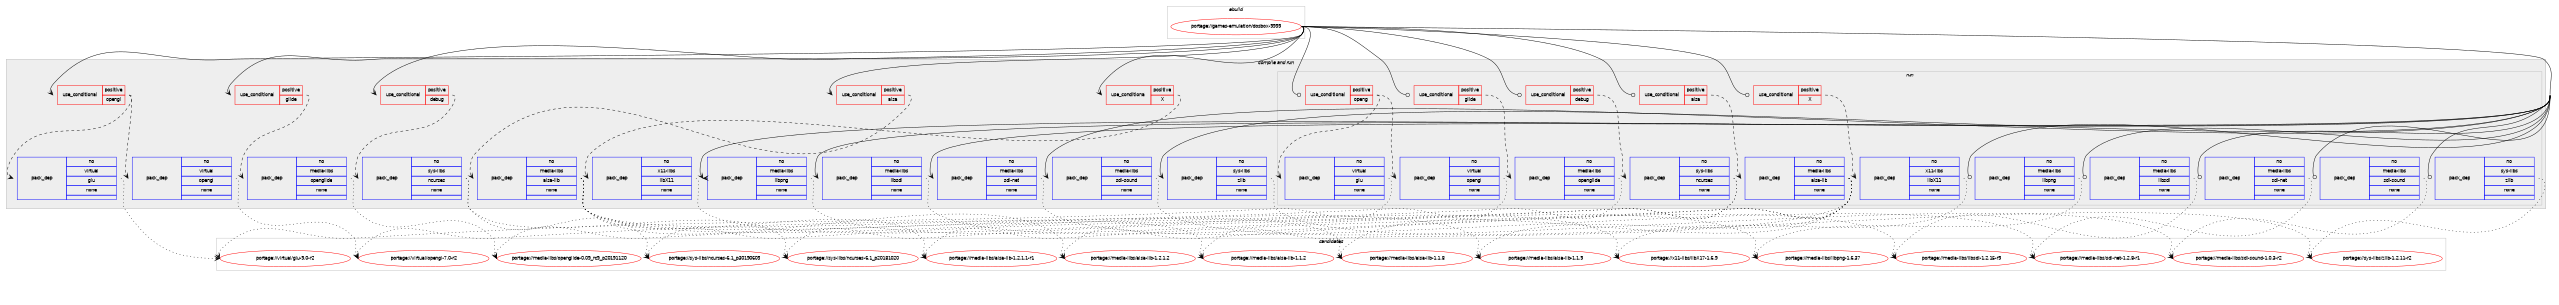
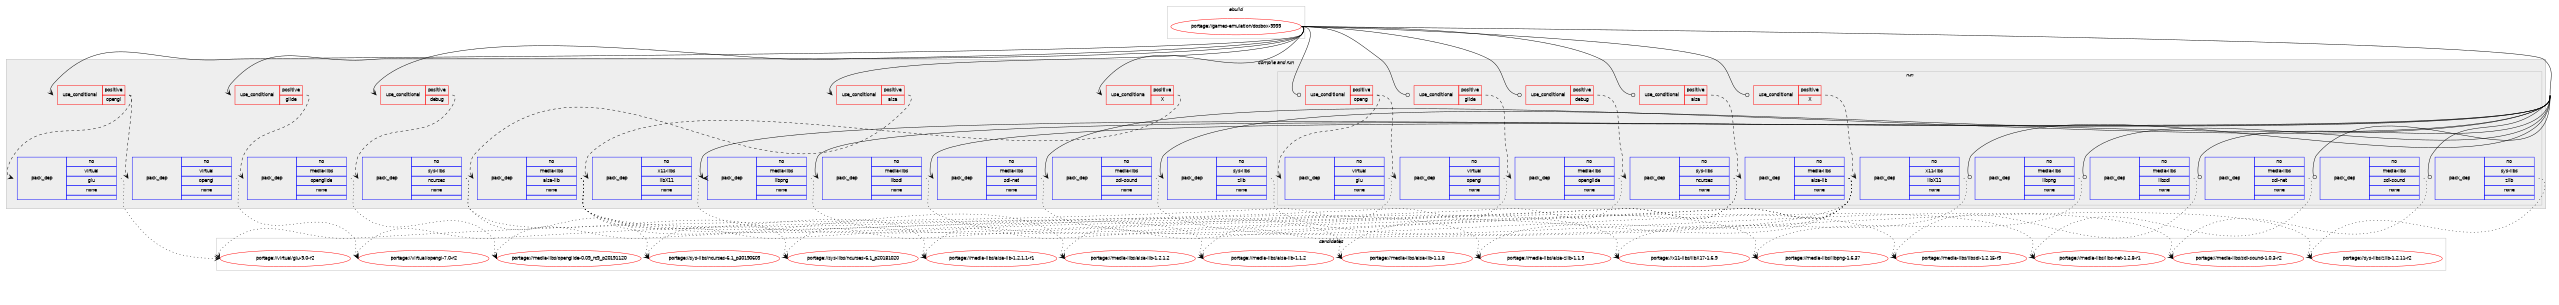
  digraph {
    compound=true
    concentrate=true
    fontname=Helvetica
    fontsize=10
    newrank=true
    rankdir=TB
    ranksep=1.5
    node [color=red fontname=Helvetica fontsize=10 shape=none]
    edge [arrowhead=vee headport=w style=dotted tailport=e weight=20]
    n1 [label="portage://games-emulation/dosbox-9999" width=4 shape=""]
    n2 [color=blue label=<<TABLE BORDER="0" CELLBORDER="1" CELLSPACING="0" CELLPADDING="4" WIDTH="220"><TR><TD ROWSPAN="6" CELLPADDING="30">pack_dep</TD></TR><TR><TD WIDTH="110">no</TD></TR><TR><TD>x11-libs</TD></TR><TR><TD>libX11</TD></TR><TR><TD>none</TD></TR><TR><TD></TD></TR></TABLE>>]
    n3 [label=<<TABLE BORDER="0" CELLBORDER="1" CELLSPACING="0" CELLPADDING="4"><TR><TD ROWSPAN="3" CELLPADDING="10">use_conditional</TD></TR><TR><TD>positive</TD></TR><TR><TD>X</TD></TR></TABLE>>]
    n4 [color=blue label=<<TABLE BORDER="0" CELLBORDER="1" CELLSPACING="0" CELLPADDING="4" WIDTH="220"><TR><TD ROWSPAN="6" CELLPADDING="30">pack_dep</TD></TR><TR><TD WIDTH="110">no</TD></TR><TR><TD>media-libs</TD></TR><TR><TD>alsa-lib</TD></TR><TR><TD>none</TD></TR><TR><TD></TD></TR></TABLE>>]
    n5 [label=<<TABLE BORDER="0" CELLBORDER="1" CELLSPACING="0" CELLPADDING="4"><TR><TD ROWSPAN="3" CELLPADDING="10">use_conditional</TD></TR><TR><TD>positive</TD></TR><TR><TD>alsa</TD></TR></TABLE>>]
    n6 [color=blue label=<<TABLE BORDER="0" CELLBORDER="1" CELLSPACING="0" CELLPADDING="4" WIDTH="220"><TR><TD ROWSPAN="6" CELLPADDING="30">pack_dep</TD></TR><TR><TD WIDTH="110">no</TD></TR><TR><TD>sys-libs</TD></TR><TR><TD>ncurses</TD></TR><TR><TD>none</TD></TR><TR><TD></TD></TR></TABLE>>]
    n7 [label=<<TABLE BORDER="0" CELLBORDER="1" CELLSPACING="0" CELLPADDING="4"><TR><TD ROWSPAN="3" CELLPADDING="10">use_conditional</TD></TR><TR><TD>positive</TD></TR><TR><TD>debug</TD></TR></TABLE>>]
    n8 [color=blue label=<<TABLE BORDER="0" CELLBORDER="1" CELLSPACING="0" CELLPADDING="4" WIDTH="220"><TR><TD ROWSPAN="6" CELLPADDING="30">pack_dep</TD></TR><TR><TD WIDTH="110">no</TD></TR><TR><TD>media-libs</TD></TR><TR><TD>openglide</TD></TR><TR><TD>none</TD></TR><TR><TD></TD></TR></TABLE>>]
    n9 [label=<<TABLE BORDER="0" CELLBORDER="1" CELLSPACING="0" CELLPADDING="4"><TR><TD ROWSPAN="3" CELLPADDING="10">use_conditional</TD></TR><TR><TD>positive</TD></TR><TR><TD>glide</TD></TR></TABLE>>]
    n10 [color=blue label=<<TABLE BORDER="0" CELLBORDER="1" CELLSPACING="0" CELLPADDING="4" WIDTH="220"><TR><TD ROWSPAN="6" CELLPADDING="30">pack_dep</TD></TR><TR><TD WIDTH="110">no</TD></TR><TR><TD>virtual</TD></TR><TR><TD>glu</TD></TR><TR><TD>none</TD></TR><TR><TD></TD></TR></TABLE>>]
    n11 [color=blue label=<<TABLE BORDER="0" CELLBORDER="1" CELLSPACING="0" CELLPADDING="4" WIDTH="220"><TR><TD ROWSPAN="6" CELLPADDING="30">pack_dep</TD></TR><TR><TD WIDTH="110">no</TD></TR><TR><TD>virtual</TD></TR><TR><TD>opengl</TD></TR><TR><TD>none</TD></TR><TR><TD></TD></TR></TABLE>>]
    n12 [label=<<TABLE BORDER="0" CELLBORDER="1" CELLSPACING="0" CELLPADDING="4"><TR><TD ROWSPAN="3" CELLPADDING="10">use_conditional</TD></TR><TR><TD>positive</TD></TR><TR><TD>opengl</TD></TR></TABLE>>]
    n13 [color=blue label=<<TABLE BORDER="0" CELLBORDER="1" CELLSPACING="0" CELLPADDING="4" WIDTH="220"><TR><TD ROWSPAN="6" CELLPADDING="30">pack_dep</TD></TR><TR><TD WIDTH="110">no</TD></TR><TR><TD>media-libs</TD></TR><TR><TD>libpng</TD></TR><TR><TD>none</TD></TR><TR><TD></TD></TR></TABLE>>]
    n14 [color=blue label=<<TABLE BORDER="0" CELLBORDER="1" CELLSPACING="0" CELLPADDING="4" WIDTH="220"><TR><TD ROWSPAN="6" CELLPADDING="30">pack_dep</TD></TR><TR><TD WIDTH="110">no</TD></TR><TR><TD>media-libs</TD></TR><TR><TD>libsdl</TD></TR><TR><TD>none</TD></TR><TR><TD></TD></TR></TABLE>>]
    n15 [color=blue label=<<TABLE BORDER="0" CELLBORDER="1" CELLSPACING="0" CELLPADDING="4" WIDTH="220"><TR><TD ROWSPAN="6" CELLPADDING="30">pack_dep</TD></TR><TR><TD WIDTH="110">no</TD></TR><TR><TD>media-libs</TD></TR><TR><TD>sdl-net</TD></TR><TR><TD>none</TD></TR><TR><TD></TD></TR></TABLE>>]
    n16 [color=blue label=<<TABLE BORDER="0" CELLBORDER="1" CELLSPACING="0" CELLPADDING="4" WIDTH="220"><TR><TD ROWSPAN="6" CELLPADDING="30">pack_dep</TD></TR><TR><TD WIDTH="110">no</TD></TR><TR><TD>media-libs</TD></TR><TR><TD>sdl-sound</TD></TR><TR><TD>none</TD></TR><TR><TD></TD></TR></TABLE>>]
    n17 [color=blue label=<<TABLE BORDER="0" CELLBORDER="1" CELLSPACING="0" CELLPADDING="4" WIDTH="220"><TR><TD ROWSPAN="6" CELLPADDING="30">pack_dep</TD></TR><TR><TD WIDTH="110">no</TD></TR><TR><TD>sys-libs</TD></TR><TR><TD>zlib</TD></TR><TR><TD>none</TD></TR><TR><TD></TD></TR></TABLE>>]
    n18 [color=blue label=<<TABLE BORDER="0" CELLBORDER="1" CELLSPACING="0" CELLPADDING="4" WIDTH="220"><TR><TD ROWSPAN="6" CELLPADDING="30">pack_dep</TD></TR><TR><TD WIDTH="110">no</TD></TR><TR><TD>x11-libs</TD></TR><TR><TD>libX11</TD></TR><TR><TD>none</TD></TR><TR><TD></TD></TR></TABLE>>]
    n19 [label=<<TABLE BORDER="0" CELLBORDER="1" CELLSPACING="0" CELLPADDING="4"><TR><TD ROWSPAN="3" CELLPADDING="10">use_conditional</TD></TR><TR><TD>positive</TD></TR><TR><TD>X</TD></TR></TABLE>>]
    n20 [color=blue label=<<TABLE BORDER="0" CELLBORDER="1" CELLSPACING="0" CELLPADDING="4" WIDTH="220"><TR><TD ROWSPAN="6" CELLPADDING="30">pack_dep</TD></TR><TR><TD WIDTH="110">no</TD></TR><TR><TD>media-libs</TD></TR><TR><TD>alsa-lib</TD></TR><TR><TD>none</TD></TR><TR><TD></TD></TR></TABLE>>]
    n21 [label=<<TABLE BORDER="0" CELLBORDER="1" CELLSPACING="0" CELLPADDING="4"><TR><TD ROWSPAN="3" CELLPADDING="10">use_conditional</TD></TR><TR><TD>positive</TD></TR><TR><TD>alsa</TD></TR></TABLE>>]
    n22 [color=blue label=<<TABLE BORDER="0" CELLBORDER="1" CELLSPACING="0" CELLPADDING="4" WIDTH="220"><TR><TD ROWSPAN="6" CELLPADDING="30">pack_dep</TD></TR><TR><TD WIDTH="110">no</TD></TR><TR><TD>sys-libs</TD></TR><TR><TD>ncurses</TD></TR><TR><TD>none</TD></TR><TR><TD></TD></TR></TABLE>>]
    n23 [label=<<TABLE BORDER="0" CELLBORDER="1" CELLSPACING="0" CELLPADDING="4"><TR><TD ROWSPAN="3" CELLPADDING="10">use_conditional</TD></TR><TR><TD>positive</TD></TR><TR><TD>debug</TD></TR></TABLE>>]
    n24 [color=blue label=<<TABLE BORDER="0" CELLBORDER="1" CELLSPACING="0" CELLPADDING="4" WIDTH="220"><TR><TD ROWSPAN="6" CELLPADDING="30">pack_dep</TD></TR><TR><TD WIDTH="110">no</TD></TR><TR><TD>media-libs</TD></TR><TR><TD>openglide</TD></TR><TR><TD>none</TD></TR><TR><TD></TD></TR></TABLE>>]
    n25 [label=<<TABLE BORDER="0" CELLBORDER="1" CELLSPACING="0" CELLPADDING="4"><TR><TD ROWSPAN="3" CELLPADDING="10">use_conditional</TD></TR><TR><TD>positive</TD></TR><TR><TD>glide</TD></TR></TABLE>>]
    n26 [color=blue label=<<TABLE BORDER="0" CELLBORDER="1" CELLSPACING="0" CELLPADDING="4" WIDTH="220"><TR><TD ROWSPAN="6" CELLPADDING="30">pack_dep</TD></TR><TR><TD WIDTH="110">no</TD></TR><TR><TD>virtual</TD></TR><TR><TD>glu</TD></TR><TR><TD>none</TD></TR><TR><TD></TD></TR></TABLE>>]
    n27 [color=blue label=<<TABLE BORDER="0" CELLBORDER="1" CELLSPACING="0" CELLPADDING="4" WIDTH="220"><TR><TD ROWSPAN="6" CELLPADDING="30">pack_dep</TD></TR><TR><TD WIDTH="110">no</TD></TR><TR><TD>virtual</TD></TR><TR><TD>opengl</TD></TR><TR><TD>none</TD></TR><TR><TD></TD></TR></TABLE>>]
    n28 [label=<<TABLE BORDER="0" CELLBORDER="1" CELLSPACING="0" CELLPADDING="4"><TR><TD ROWSPAN="3" CELLPADDING="10">use_conditional</TD></TR><TR><TD>positive</TD></TR><TR><TD>opengl</TD></TR></TABLE>>]
    n29 [color=blue label=<<TABLE BORDER="0" CELLBORDER="1" CELLSPACING="0" CELLPADDING="4" WIDTH="220"><TR><TD ROWSPAN="6" CELLPADDING="30">pack_dep</TD></TR><TR><TD WIDTH="110">no</TD></TR><TR><TD>media-libs</TD></TR><TR><TD>libpng</TD></TR><TR><TD>none</TD></TR><TR><TD></TD></TR></TABLE>>]
    n30 [color=blue label=<<TABLE BORDER="0" CELLBORDER="1" CELLSPACING="0" CELLPADDING="4" WIDTH="220"><TR><TD ROWSPAN="6" CELLPADDING="30">pack_dep</TD></TR><TR><TD WIDTH="110">no</TD></TR><TR><TD>media-libs</TD></TR><TR><TD>libsdl</TD></TR><TR><TD>none</TD></TR><TR><TD></TD></TR></TABLE>>]
    n31 [color=blue label=<<TABLE BORDER="0" CELLBORDER="1" CELLSPACING="0" CELLPADDING="4" WIDTH="220"><TR><TD ROWSPAN="6" CELLPADDING="30">pack_dep</TD></TR><TR><TD WIDTH="110">no</TD></TR><TR><TD>media-libs</TD></TR><TR><TD>sdl-net</TD></TR><TR><TD>none</TD></TR><TR><TD></TD></TR></TABLE>>]
    n32 [color=blue label=<<TABLE BORDER="0" CELLBORDER="1" CELLSPACING="0" CELLPADDING="4" WIDTH="220"><TR><TD ROWSPAN="6" CELLPADDING="30">pack_dep</TD></TR><TR><TD WIDTH="110">no</TD></TR><TR><TD>media-libs</TD></TR><TR><TD>sdl-sound</TD></TR><TR><TD>none</TD></TR><TR><TD></TD></TR></TABLE>>]
    n33 [color=blue label=<<TABLE BORDER="0" CELLBORDER="1" CELLSPACING="0" CELLPADDING="4" WIDTH="220"><TR><TD ROWSPAN="6" CELLPADDING="30">pack_dep</TD></TR><TR><TD WIDTH="110">no</TD></TR><TR><TD>sys-libs</TD></TR><TR><TD>zlib</TD></TR><TR><TD>none</TD></TR><TR><TD></TD></TR></TABLE>>]
    n34 [label="portage://x11-libs/libX17-1.6.9" width=4 shape=""]
    n35 [label="portage://media-libs/alsa-lib-1.2.1.2" width=4 shape=""]
    n36 [label="portage://media-libs/alsa-lib-1.2.1.1-r1" width=4 shape=""]
-   n37 [label="portage://media-libs/alsa-lib-1.1.9" width=4 shape=""]
+   n37 [label="portage://media-libs/alsa-zlib-1.1.9" width=4 shape=""]
    n38 [label="portage://media-libs/alsa-lib-1.1.8" width=4 shape=""]
    n39 [label="portage://media-libs/alsa-lib-1.1.2" width=4 shape=""]
    n40 [label="portage://sys-libs/ncurses-6.1_p30190609" width=4 shape=""]
    n41 [label="portage://sys-libs/ncurses-6.1_p20181020" width=4 shape=""]
    n42 [label="portage://media-libs/openglide-0.09_rc9_p20191120" width=4 shape=""]
    n43 [label="portage://virtual/glu-9.0-r2" width=4 shape=""]
    n44 [label="portage://virtual/opengl-7.0-r2" width=4 shape=""]
    n45 [label="portage://media-libs/libpng-1.6.37" width=4 shape=""]
    n46 [label="portage://media-libs/libsdl-1.2.15-r9" width=4 shape=""]
-   n47 [label="portage://media-libs/sdl-net-1.2.8-r1" width=4 shape=""]
+   n47 [label="portage://media-libs/libs-net-1.2.8-r1" width=4 shape=""]
    n48 [label="portage://media-libs/sdl-sound-1.0.3-r2" width=4 shape=""]
    n49 [label="portage://sys-libs/zlib-1.2.11-r2" width=4 shape=""]
    subgraph cluster_1 {
      color=gray
      label=<<i>ebuild</i>>
      rank=same
      n1
    }
    subgraph cluster_2 {
      color=gray
      label=<<i>dependencies</i>>
      subgraph cluster_3 {
        color=gray
        fillcolor="#eeeeee"
        label=<<i>compile</i>>
        style=filled
        subgraph sub_4 {
          color=gray
          fillcolor="#eeeeee"
          label=<<i>compile</i>>
          style=filled
          n3
          subgraph sub_5 {
            color=gray
            fillcolor="#eeeeee"
            label=<<i>compile</i>>
            style=filled
            n2
          }
        }
        subgraph sub_6 {
          color=gray
          fillcolor="#eeeeee"
          label=<<i>compile</i>>
          style=filled
          n5
          subgraph sub_7 {
            color=gray
            fillcolor="#eeeeee"
            label=<<i>compile</i>>
            style=filled
            n4
          }
        }
        subgraph sub_8 {
          color=gray
          fillcolor="#eeeeee"
          label=<<i>compile</i>>
          style=filled
          n7
          subgraph sub_9 {
            color=gray
            fillcolor="#eeeeee"
            label=<<i>compile</i>>
            style=filled
            n6
          }
        }
        subgraph sub_10 {
          color=gray
          fillcolor="#eeeeee"
          label=<<i>compile</i>>
          style=filled
          n9
          subgraph sub_11 {
            color=gray
            fillcolor="#eeeeee"
            label=<<i>compile</i>>
            style=filled
            n8
          }
        }
        subgraph sub_12 {
          color=gray
          fillcolor="#eeeeee"
          label=<<i>compile</i>>
          style=filled
          n12
          subgraph sub_13 {
            color=gray
            fillcolor="#eeeeee"
            label=<<i>compile</i>>
            style=filled
            n10
          }
          subgraph sub_14 {
            color=gray
            fillcolor="#eeeeee"
            label=<<i>compile</i>>
            style=filled
            n11
          }
        }
        subgraph sub_15 {
          color=gray
          fillcolor="#eeeeee"
          label=<<i>compile</i>>
          style=filled
          n13
        }
        subgraph sub_16 {
          color=gray
          fillcolor="#eeeeee"
          label=<<i>compile</i>>
          style=filled
          n14
        }
        subgraph sub_17 {
          color=gray
          fillcolor="#eeeeee"
          label=<<i>compile</i>>
          style=filled
          n15
        }
        subgraph sub_18 {
          color=gray
          fillcolor="#eeeeee"
          label=<<i>compile</i>>
          style=filled
          n16
        }
        subgraph sub_19 {
          color=gray
          fillcolor="#eeeeee"
          label=<<i>compile</i>>
          style=filled
          n17
        }
      }
      subgraph cluster_20 {
        color=gray
        fillcolor="#eeeeee"
        label=<<i>compile and run</i>>
        style=filled
      }
      subgraph cluster_21 {
        color=gray
        fillcolor="#eeeeee"
        label=<<i>run</i>>
        style=filled
        subgraph sub_22 {
          color=gray
          fillcolor="#eeeeee"
          label=<<i>run</i>>
          style=filled
          n19
          subgraph sub_23 {
            color=gray
            fillcolor="#eeeeee"
            label=<<i>run</i>>
            style=filled
            n18
          }
        }
        subgraph sub_24 {
          color=gray
          fillcolor="#eeeeee"
          label=<<i>run</i>>
          style=filled
          n21
          subgraph sub_25 {
            color=gray
            fillcolor="#eeeeee"
            label=<<i>run</i>>
            style=filled
            n20
          }
        }
        subgraph sub_26 {
          color=gray
          fillcolor="#eeeeee"
          label=<<i>run</i>>
          style=filled
          n23
          subgraph sub_27 {
            color=gray
            fillcolor="#eeeeee"
            label=<<i>run</i>>
            style=filled
            n22
          }
        }
        subgraph sub_28 {
          color=gray
          fillcolor="#eeeeee"
          label=<<i>run</i>>
          style=filled
          n25
          subgraph sub_29 {
            color=gray
            fillcolor="#eeeeee"
            label=<<i>run</i>>
            style=filled
            n24
          }
        }
        subgraph sub_30 {
          color=gray
          fillcolor="#eeeeee"
          label=<<i>run</i>>
          style=filled
          n28
          subgraph sub_31 {
            color=gray
            fillcolor="#eeeeee"
            label=<<i>run</i>>
            style=filled
            n26
          }
          subgraph sub_32 {
            color=gray
            fillcolor="#eeeeee"
            label=<<i>run</i>>
            style=filled
            n27
          }
        }
        subgraph sub_33 {
          color=gray
          fillcolor="#eeeeee"
          label=<<i>run</i>>
          style=filled
          n29
        }
        subgraph sub_34 {
          color=gray
          fillcolor="#eeeeee"
          label=<<i>run</i>>
          style=filled
          n30
        }
        subgraph sub_35 {
          color=gray
          fillcolor="#eeeeee"
          label=<<i>run</i>>
          style=filled
          n31
        }
        subgraph sub_36 {
          color=gray
          fillcolor="#eeeeee"
          label=<<i>run</i>>
          style=filled
          n32
        }
        subgraph sub_37 {
          color=gray
          fillcolor="#eeeeee"
          label=<<i>run</i>>
          style=filled
          n33
        }
      }
    }
    subgraph cluster_38 {
      color=gray
      label=<<i>candidates</i>>
      rank=same
      subgraph sub_39 {
        color=black
        label=<<i>candidates</i>>
        nodesep=1
        rank=same
        n34
      }
      subgraph sub_40 {
        color=black
        label=<<i>candidates</i>>
        nodesep=1
        rank=same
        n35
        n36
        n37
        n38
        n39
      }
      subgraph sub_41 {
        color=black
        label=<<i>candidates</i>>
        nodesep=1
        rank=same
        n40
        n41
      }
      subgraph sub_42 {
        color=black
        label=<<i>candidates</i>>
        nodesep=1
        rank=same
        n42
      }
      subgraph sub_43 {
        color=black
        label=<<i>candidates</i>>
        nodesep=1
        rank=same
        n43
      }
      subgraph sub_44 {
        color=black
        label=<<i>candidates</i>>
        nodesep=1
        rank=same
        n44
      }
      subgraph sub_45 {
        color=black
        label=<<i>candidates</i>>
        nodesep=1
        rank=same
        n45
      }
      subgraph sub_46 {
        color=black
        label=<<i>candidates</i>>
        nodesep=1
        rank=same
        n46
      }
      subgraph sub_47 {
        color=black
        label=<<i>candidates</i>>
        nodesep=1
        rank=same
        n47
      }
      subgraph sub_48 {
        color=black
        label=<<i>candidates</i>>
        nodesep=1
        rank=same
        n48
      }
      subgraph sub_49 {
        color=black
        label=<<i>candidates</i>>
        nodesep=1
        rank=same
        n49
      }
      subgraph sub_50 {
        color=black
        label=<<i>candidates</i>>
        nodesep=1
        rank=same
        n34
      }
      subgraph sub_51 {
        color=black
        label=<<i>candidates</i>>
        nodesep=1
        rank=same
        n47
      }
      subgraph sub_52 {
        color=black
        label=<<i>candidates</i>>
        nodesep=1
        rank=same
        n35
        n36
        n37
        n38
        n39
      }
      subgraph sub_53 {
        color=black
        label=<<i>candidates</i>>
        nodesep=1
        rank=same
        n40
        n41
      }
      subgraph sub_54 {
        color=black
        label=<<i>candidates</i>>
        nodesep=1
        rank=same
        n42
      }
      subgraph sub_55 {
        color=black
        label=<<i>candidates</i>>
        nodesep=1
        rank=same
        n43
      }
      subgraph sub_56 {
        color=black
        label=<<i>candidates</i>>
        nodesep=1
        rank=same
        n44
      }
      subgraph sub_57 {
        color=black
        label=<<i>candidates</i>>
        nodesep=1
        rank=same
        n46
      }
      subgraph sub_58 {
        color=black
        label=<<i>candidates</i>>
        nodesep=1
        rank=same
        n45
      }
      subgraph sub_59 {
        color=black
        label=<<i>candidates</i>>
        nodesep=1
        rank=same
        n48
      }
      subgraph sub_60 {
        color=black
        label=<<i>candidates</i>>
        nodesep=1
        rank=same
        n49
      }
    }
    n1 -> n3 [style=solid]
    n1 -> n5 [style=solid]
    n1 -> n7 [style=solid]
    n1 -> n9 [style=solid]
    n1 -> n12 [style=solid]
    n1 -> n13 [style=solid]
    n1 -> n14 [style=solid]
    n1 -> n15 [style=solid]
    n1 -> n16 [style=solid]
    n1 -> n17 [style=solid]
    n1 -> n19 [arrowhead=odot style=solid]
    n1 -> n21 [arrowhead=odot style=solid]
    n1 -> n23 [arrowhead=odot style=solid]
    n1 -> n25 [arrowhead=odot style=solid]
    n1 -> n28 [arrowhead=odot style=solid]
    n1 -> n29 [arrowhead=odot style=solid]
    n1 -> n30 [arrowhead=odot style=solid]
    n1 -> n31 [arrowhead=odot style=solid]
    n1 -> n32 [arrowhead=odot style=solid]
    n1 -> n33 [arrowhead=odot style=solid]
    n2 -> n34 [weight=100]
    n3 -> n2 [style=dashed]
    n4 -> n35 [weight=100]
    n4 -> n36 [weight=100]
    n4 -> n37 [weight=100]
    n4 -> n38 [weight=100]
    n4 -> n39 [weight=100]
    n5 -> n4 [style=dashed]
    n6 -> n40 [weight=100]
    n6 -> n41 [weight=100]
    n7 -> n6 [style=dashed]
    n8 -> n42 [weight=100]
    n9 -> n8 [style=dashed]
    n10 -> n43 [weight=100]
    n11 -> n44 [weight=100]
    n12 -> n10 [style=dashed]
    n12 -> n11 [style=dashed]
    n13 -> n45 [weight=100]
    n14 -> n46 [weight=100]
    n15 -> n47 [weight=100]
    n16 -> n48 [weight=100]
    n17 -> n49 [weight=100]
    n18 -> n34 [weight=100]
    n19 -> n18 [style=dashed]
    n20 -> n35 [weight=100]
    n20 -> n36 [weight=100]
    n20 -> n37 [weight=100]
    n20 -> n38 [weight=100]
    n20 -> n39 [weight=100]
    n21 -> n20 [style=dashed]
    n22 -> n40 [weight=100]
    n22 -> n41 [weight=100]
    n23 -> n22 [style=dashed]
    n24 -> n42 [weight=100]
    n25 -> n24 [style=dashed]
    n26 -> n43 [weight=100]
    n27 -> n44 [weight=100]
    n28 -> n26 [style=dashed]
    n28 -> n27 [style=dashed]
    n29 -> n45 [weight=100]
    n30 -> n46 [weight=100]
    n31 -> n47 [weight=100]
    n32 -> n48 [weight=100]
    n33 -> n49 [weight=100]
  }
